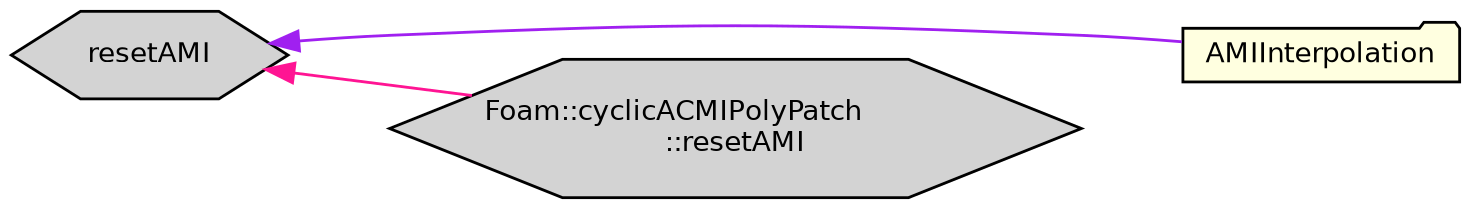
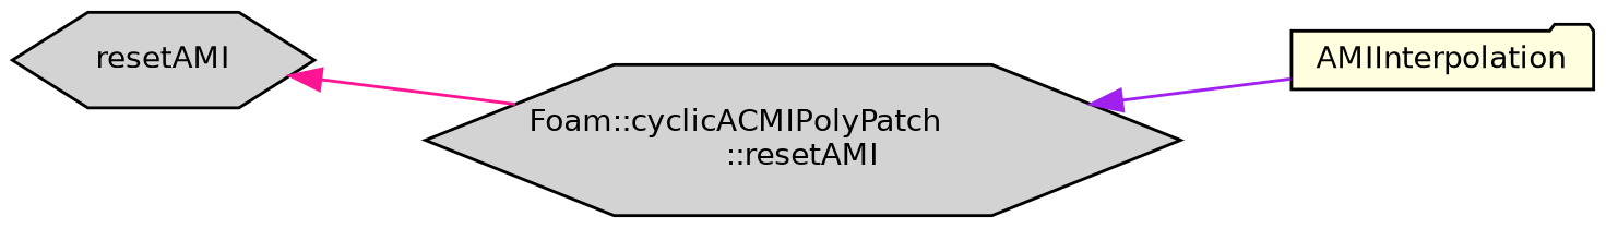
  digraph {
    rankdir=LR
    node [color=black fillcolor=lightgrey fontname=Helvetica fontsize=10 shape=hexagon style=filled]
    edge [dir=back fontname=Helvetica fontsize=10 labelfontname=Helvetica labelfontsize=10 style=solid]
    n1 [fontcolor=black height=0.2 label=resetAMI width=0.4]
    n2 [fillcolor=lightyellow height=0.2 label=AMIInterpolation shape=folder width=0.4]
    n3 [height=0.2 label="Foam::cyclicACMIPolyPatch\l::resetAMI" width=0.4]
-   n1 -> n2 [color=purple]
+   n3 -> n2 [color=purple]
    n1 -> n3 [color=deeppink]
  }
